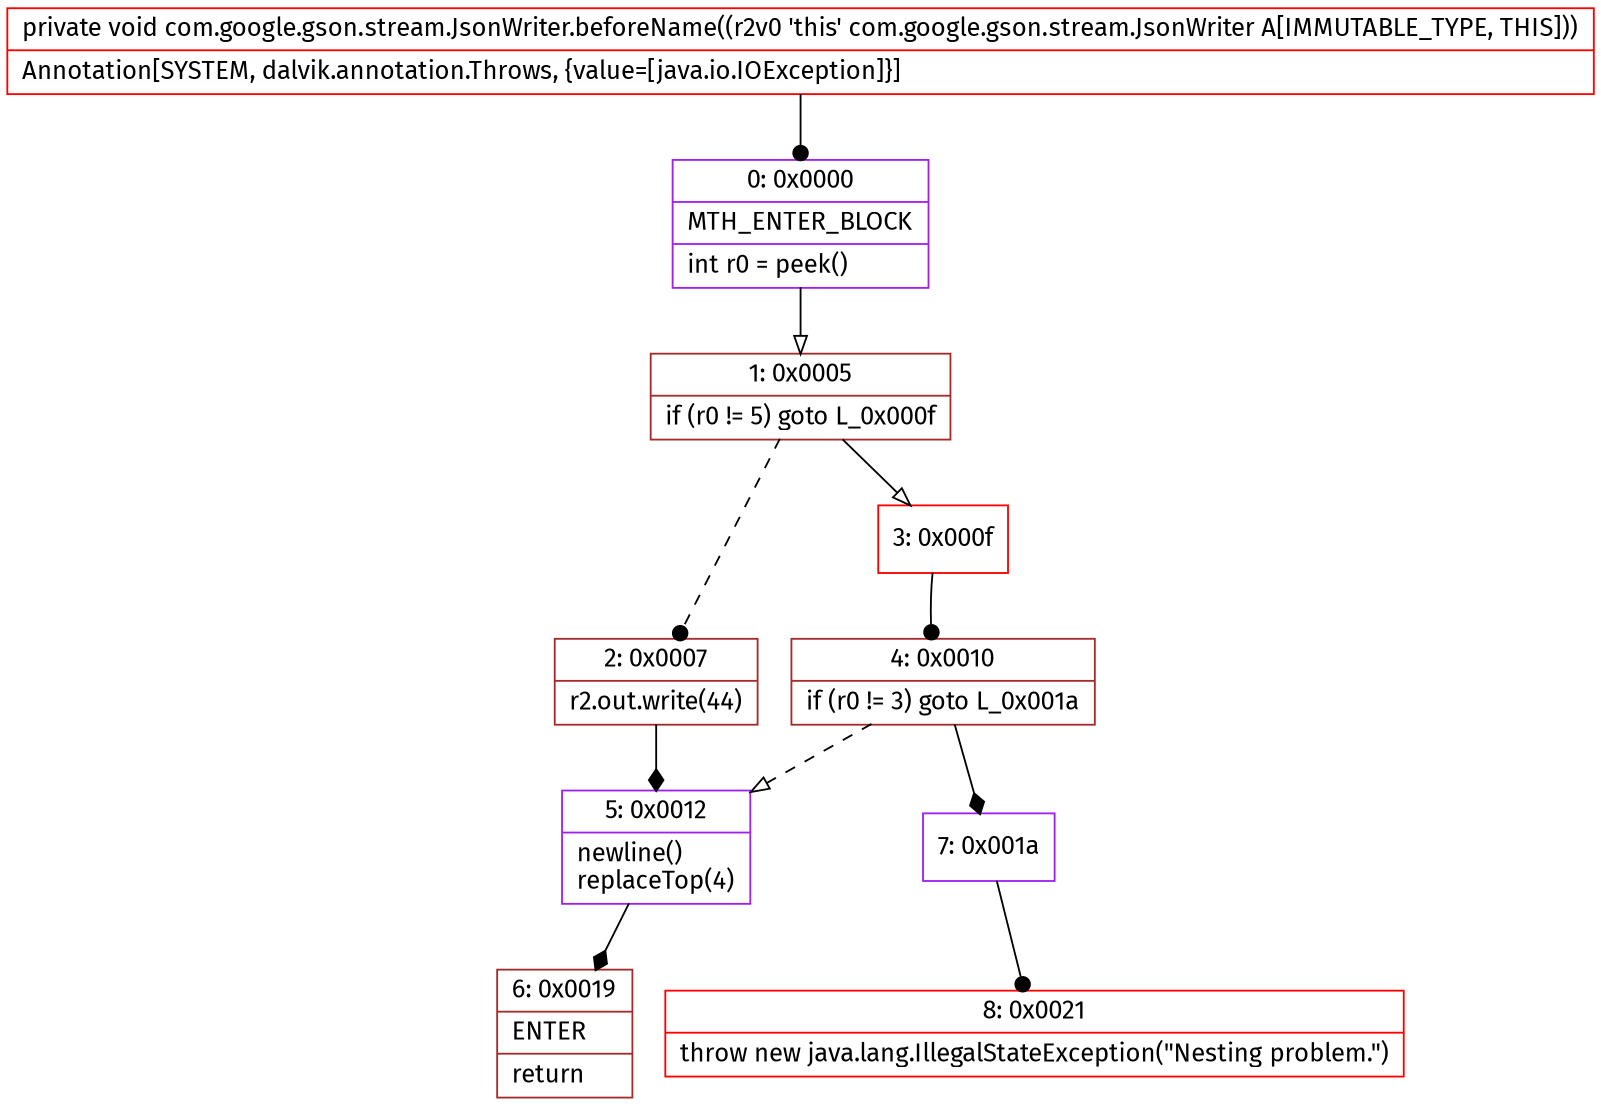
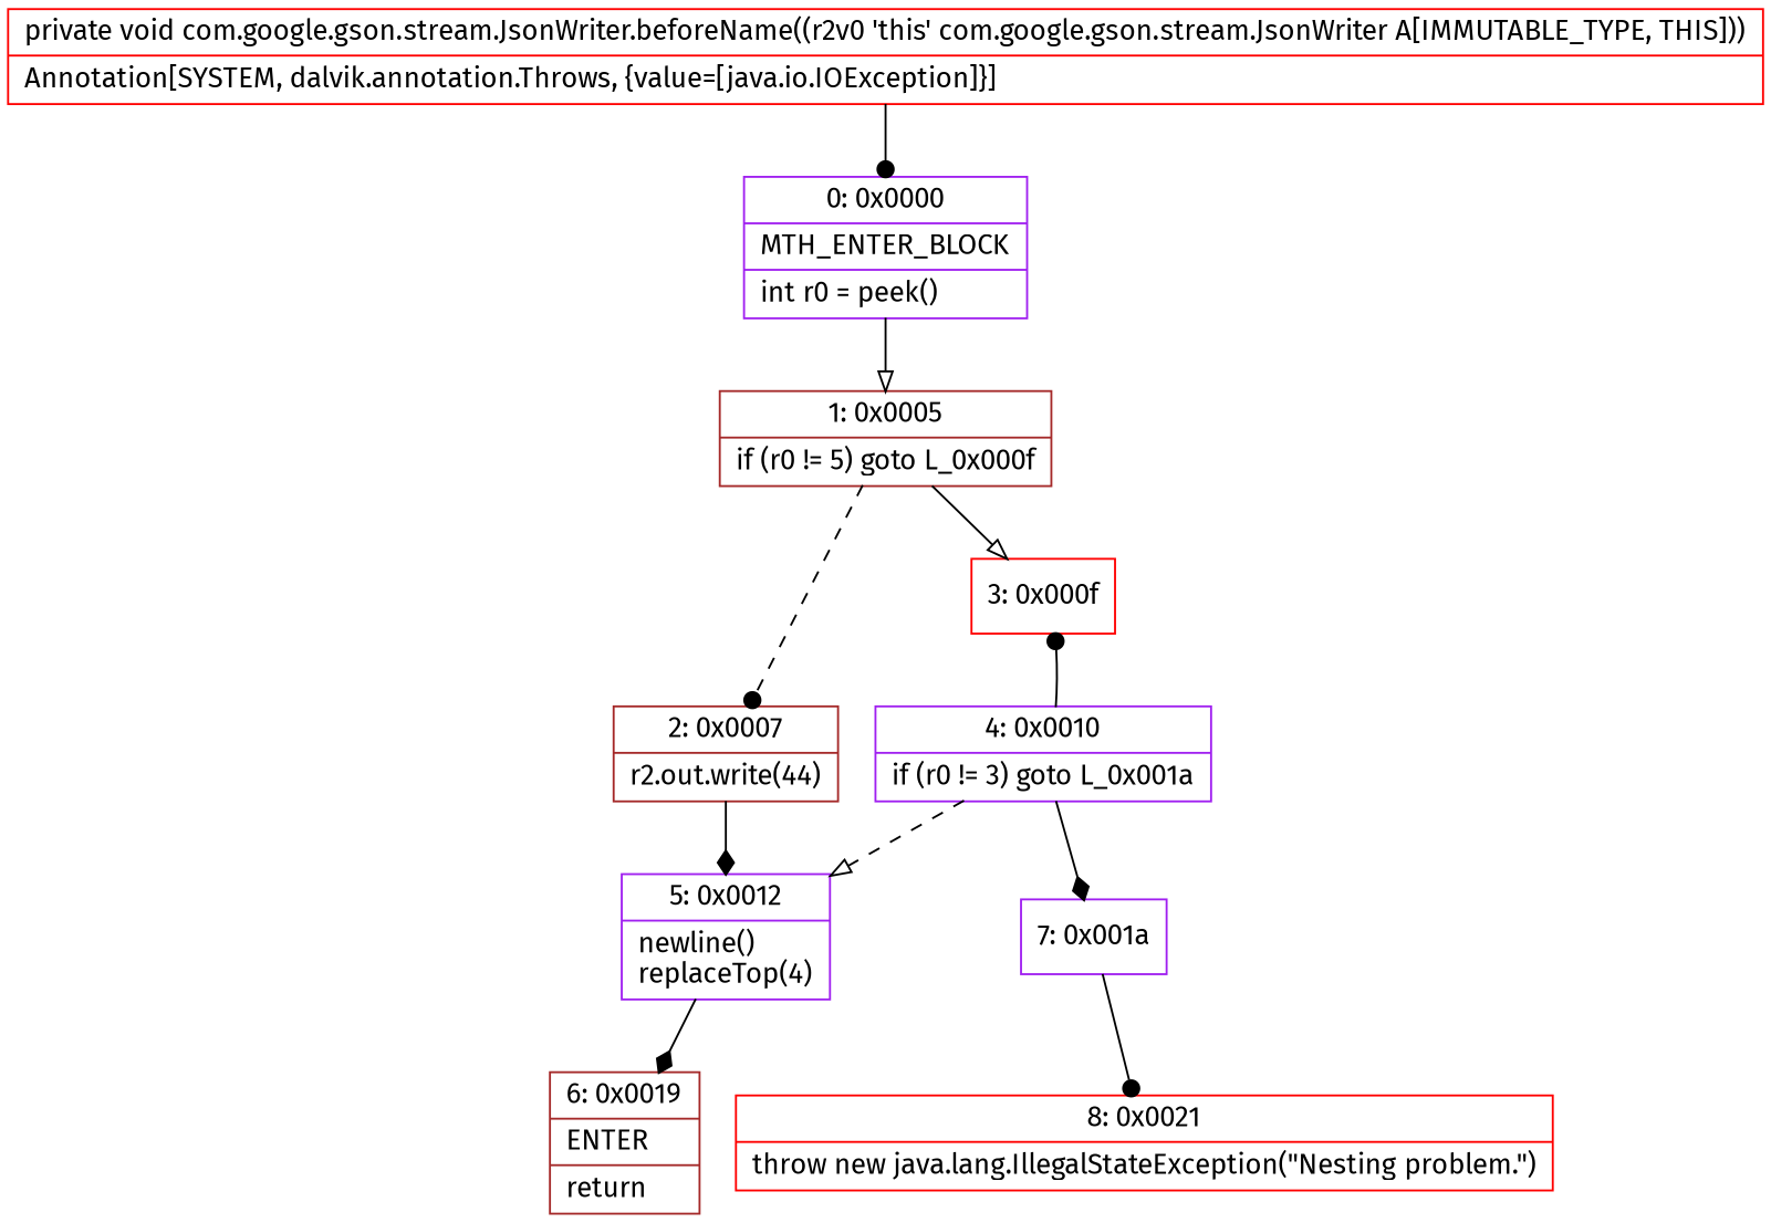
  digraph {
    fontname="Fira Sans"
    node [color=brown fontname="Fira Sans" shape=record]
    edge [arrowhead=dot fontname="Fira Sans"]
    n1 [color=purple label="{0\:\ 0x0000|MTH_ENTER_BLOCK\l|int r0 = peek()\l}"]
    n2 [label="{1\:\ 0x0005|if (r0 != 5) goto L_0x000f\l}"]
    n3 [label="{2\:\ 0x0007|r2.out.write(44)\l}"]
    n4 [color=red label="{3\:\ 0x000f}"]
    n5 [color=purple label="{5\:\ 0x0012|newline()\lreplaceTop(4)\l}"]
-   n6 [label="{4\:\ 0x0010|if (r0 != 3) goto L_0x001a\l}"]
+   n6 [color=purple label="{4\:\ 0x0010|if (r0 != 3) goto L_0x001a\l}"]
    n7 [label="{6\:\ 0x0019|ENTER\l|return\l}"]
    n8 [color=purple label="{7\:\ 0x001a}"]
    n9 [color=red label="{8\:\ 0x0021|throw new java.lang.IllegalStateException(\"Nesting problem.\")\l}"]
    n10 [color=red label="{private void com.google.gson.stream.JsonWriter.beforeName((r2v0 'this' com.google.gson.stream.JsonWriter A[IMMUTABLE_TYPE, THIS]))  | Annotation[SYSTEM, dalvik.annotation.Throws, \{value=[java.io.IOException]\}]\l}"]
    n1 -> n2 [arrowhead=onormal]
    n2 -> n3 [style=dashed]
    n2 -> n4 [arrowhead=onormal]
    n3 -> n5 [arrowhead=diamond]
-   n4 -> n6
+   n6 -> n4
    n5 -> n7 [arrowhead=diamond]
    n6 -> n5 [arrowhead=onormal style=dashed]
    n6 -> n8 [arrowhead=diamond]
    n8 -> n9
    n10 -> n1
  }
